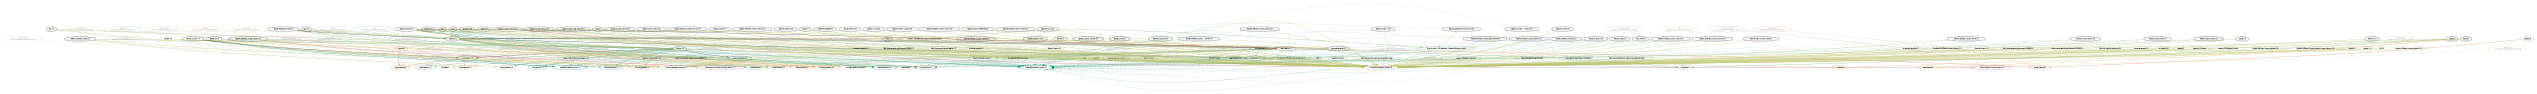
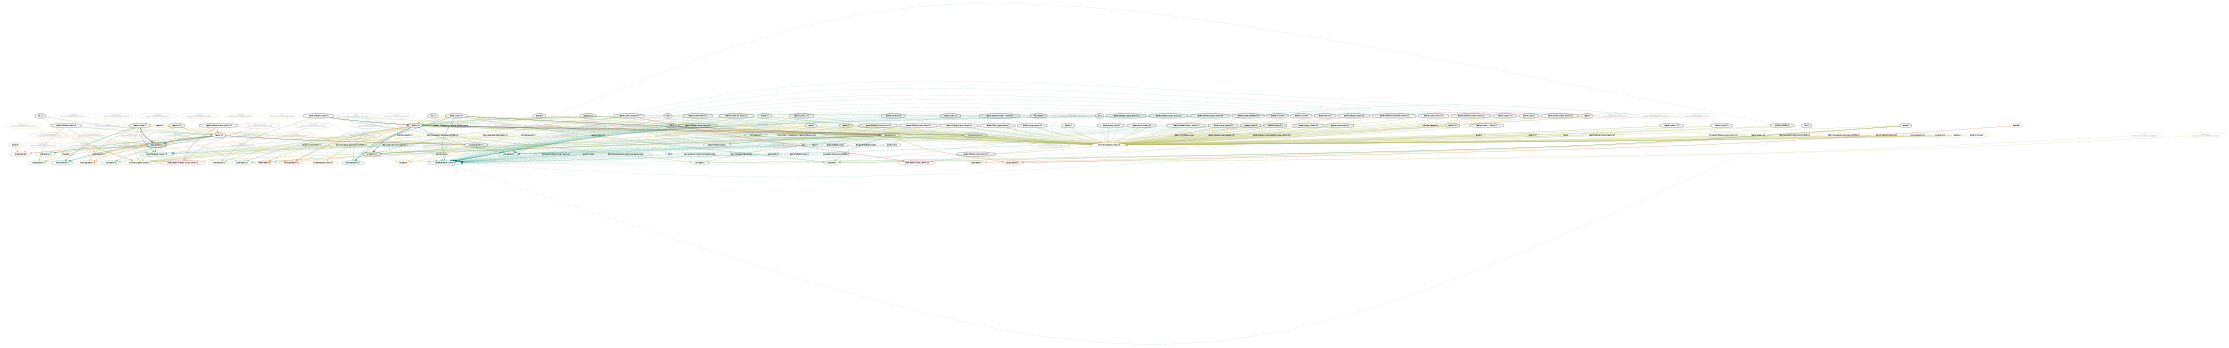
  strict digraph {
    fontname=Roboto
    splines=curved
    node [fontname=Roboto shape=doubleoctagon]
    edge [color="#b8bf62" fontname=Roboto weight=0.7 arrowhead=vee style=bold]
    n1 [color="#b8bf62" fillcolor="beige;1" fontcolor=gray label="SPDXLicense\n2e979a0ee8bb4e88ead27bdbeb95f9c6" shape=ellipse]
    n2 [label="spdx:Apache-1.0" shape=tripleoctagon]
    n3 [color="#e06f45" label="google:Apache10"]
    n4 [color="#e09d4b" label="Fedora:Apache-1.0"]
    n5 [color="#58a066" label="osadl:Apache-1.0"]
    n6 [color="#deb256" label="fsf:apache1" shape=octagon]
    n7 [color="#00876c" label="metaeffekt:Apache License 1.0"]
    n8 [label="Apache-1.0"]
    n9 [color="#00876c" label="BlueOak:Apache-1.0"]
    n10 [label="scancode:apache-1.0"]
    n11 [color="#e18745" label="fossology:Apache-1.0"]
    n12 [color="#379469" label="cavil:Apache-1.0"]
    n13 [color="#98b561" label="eclipse:Apache-1.0"]
    n14 [label="Apache License 1.0"]
    n15 [color="#b8bf62" label="foss-license:Apache License 1.0"]
    n16 [color="#b8bf62" fillcolor="beige;1" fontcolor=gray label="SPDXLicense\n13270ee890cf21b28236b715c5750e58" shape=ellipse]
    n17 [label="spdx:Apache-2.0"]
    n18 [label="osi:Apache-2.0"]
    n19 [color="#e06f45" label="google:Apache20"]
    n20 [color="#e09d4b" label="Fedora:Apache-2.0"]
    n21 [color="#58a066" label="osadl:Apache-2.0"]
    n22 [color="#deb256" label="fsf:apache2"]
    n23 [color="#58a066" label="cal:apache-2"]
    n24 [color="#98b561" label="oslc:Apache-2"]
    n25 [color="#379469" label="Apache Software License .." shape=octagon]
    n26 [color="#00876c" label="metaeffekt:Apache License 2.0"]
    n27 [label="Apache-2.0"]
    n28 [color="#78ab63" label="DEP5:Apache-2.0"]
    n29 [color="#00876c" label="BlueOak:Apache-2.0"]
    n30 [label="scancode:apache-2.0"]
    n31 [color="#e18745" label="fossology:Apache-2.0"]
    n32 [color="#379469" label="cavil:Apache-2.0"]
    n33 [color="#b8bf62" label="foss-license:Apache License 2.0"]
    n34 [color="#dac767" label="fosslight:Apache License 2.0"]
    n35 [color="#98b561" label="eclipse:Apache-2.0"]
    n36 [label="Apache License 2.0"]
    n37 [color="#78ab63" fillcolor="beige;1" fontcolor=gray label="OSILicense\n59a5d674a5bebcfaac422eaaf5910e85" shape=ellipse]
    n38 [label="Apache License, Version 2.0"]
    n39 [color="#d43d51" label="hitachi:Apache License, Version 2.0"]
    n40 [color="#78ab63" label="Trove:License :: OSI Approved :: Apache Software License"]
    n41 [color="#78ab63" label="License :: OSI Approved :: Apache Software License"]
    n42 [color="#e06f45" fillcolor="beige;1" fontcolor=gray label="GoogleLicense\n470be82c5e44df12db50cdacd5353d4b" shape=ellipse]
    n43 [color="#e06f45" label=Apache10]
    n44 [color="#e06f45" fillcolor="beige;1" fontcolor=gray label="GoogleLicense\n1faed03df800124d440e3d6d27d497ce" shape=ellipse]
    n45 [color="#e06f45" label=Apache20]
    n46 [color="#e09d4b" fillcolor="beige;1" fontcolor=gray label="FedoraEntry\n2076d6cb36ab6e203af135a18e775e1d" shape=ellipse]
    n47 [label="Apache Software License 1.0"]
    n48 [label="ASL 1.0"]
    n49 [color="#e09d4b" fillcolor="beige;1" fontcolor=gray label="FedoraEntry\n88fdb2c32ed7e670c4678d4bd13f224f" shape=ellipse]
    n50 [label="Apache Software License 2.0"]
    n51 [label="ASL 2.0"]
    n52 [color="#00876c" fillcolor="beige;1" fontcolor=gray label="BlueOakCouncil\n6eb0586f9de92c4ddfcdb0138e605d37" shape=ellipse]
    n53 [color="#00876c" fillcolor="beige;1" fontcolor=gray label="BlueOakCouncil\n38a8aaf1fe920b0513ac3065b4a5e2e3" shape=ellipse]
    n54 [color="#58a066" fillcolor="beige;1" fontcolor=gray label="OSADLRule\n36afe69a9aa0ad2598b97eb33f60dfed" shape=ellipse]
    n55 [color="#58a066" fillcolor="beige;1" fontcolor=gray label="OSADLRule\n49aee6101409bf0135b67aafa61701c1" shape=ellipse]
    n56 [color="#58a066" fillcolor="beige;1" fontcolor=gray label="OSADLMatrix\nce0689d920ebd092284e45d7c18dd32d" shape=ellipse]
    n57 [color="#58a066" fillcolor="beige;1" fontcolor=gray label="OSADLMatrix\n5a86f059809b488a995a6e495e568952" shape=ellipse]
    n58 [color="#deb256" fillcolor="beige;1" fontcolor=gray label="FSF\naf5908451e26371ad0502296561208ba" shape=ellipse]
    n59 [label=apache2]
    n60 [color="#58a066" fillcolor="beige;1" fontcolor=gray label="ChooseALicense\n426cf0231d187cdfb50b1c185e6e465b" shape=ellipse]
    n61 [label="apache-2"]
    n62 [color="#deb256" label="warpr:Apache-2"]
    n63 [color="#dac767" fillcolor="beige;1" fontcolor=gray label="ScancodeData\n45fc63b153cea6b8dc17d408cc65fc07" shape=ellipse]
    n64 [color="#dac767" label="Apache 1.0"]
    n65 [color="#dac767" fillcolor="beige;1" fontcolor=gray label="ScancodeData\n9782aed28af73910dc5f9e54cd191a1b" shape=ellipse]
    n66 [label="Apache 2.0"]
    n67 [color="#98b561" fillcolor="beige;1" fontcolor=gray label="OSLC\nf4919478e037682a0831b1cdf2a6de30" shape=ellipse]
    n68 [color="#e18745" fillcolor="beige;1" fontcolor=gray label="Fossology\nd274775dd6fd7db1f9c6efa3cfcd7705" shape=ellipse]
    n69 [color="#e18745" fillcolor="beige;1" fontcolor=gray label="Fossology\n0c2e8b01523f97724ea058224e60f4e9" shape=ellipse]
    n70 [color="#379469" fillcolor="beige;1" fontcolor=gray label="OKFN\n31305343b21aac2d9963ba752be1aae1" shape=ellipse]
    n71 [label="apache2.0"]
    n72 [color="#e06f45" fillcolor="beige;1" fontcolor=gray label="OrtLicenseCategorization\necc6beaffb34f564988f8b30dc84e40e" shape=ellipse]
    n73 [color="#e06f45" fillcolor="beige;1" fontcolor=gray label="OrtLicenseCategorization\nd70d8f32d4d34a409409dea2454a99ae" shape=ellipse]
    n74 [color="#e09d4b" fillcolor="beige;1" fontcolor=gray label="OrtLicenseCategorization\n4f5da1d15d0d39700c6197788aa23259" shape=ellipse]
    n75 [color="#e09d4b" fillcolor="beige;1" fontcolor=gray label="OrtLicenseCategorization\n4fd0e6563f909218396541bf3702fec7" shape=ellipse]
    n76 [color="#379469" fillcolor="beige;1" fontcolor=gray label="CavilLicenseChange\na7a20db5e5417b45744932d48d2ca2b6" shape=ellipse]
    n77 [color="#379469" fillcolor="beige;1" fontcolor=gray label="CavilLicenseChange\n4a6ce3994133aa829098163803bd97d0" shape=ellipse]
    n78 [label=ASL2]
    n79 [color="#379469" label="ASLv.." shape=octagon]
    n80 [label=ASLv2]
    n81 [color="#379469" label="ASLv2.0" shape=octagon]
    n82 [label="Apache License" shape=octagon]
    n83 [label="Apache License Version 2.0"]
    n84 [label="Apache Software License" shape=octagon]
    n85 [label="Apache Software License, Version 2.0"]
    n86 [label="Apache v2.0"]
    n87 [color="#379469" label="The Apache Software License" shape=octagon]
    n88 [color="#00876c" fillcolor="beige;1" fontcolor=gray label="MetaeffektLicense\n9fa4ad242965701e6e059a4ebc16899b" shape=ellipse]
    n89 [label="Apache License, ASL Version 2.0"]
    n90 [color="#00876c" label="The Apache Software License, Version 2.0" shape=octagon]
    n91 [label="apache 2"]
    n92 [label=apache_v2]
    n93 [label="Apache Sofware License, Version 2.0"]
    n94 [label="Apache Software License,Version 2.0"]
    n95 [label="Apache Software License, Verision 2.0"]
    n96 [label="Apache Software License, Verion 2.0"]
    n97 [label="Apache Software License, Ve rsion 2.0"]
    n98 [label="Apache Software Licence, Version 2.0"]
    n99 [label="Apache Software License, Versino 2.0"]
    n100 [label="Apache Public License, Version 2"]
    n101 [label="Apache License (VERSION 2.0)"]
    n102 [label="Apache Licence, version 2.0"]
    n103 [color="#00876c" label="Apache2 License" shape=octagon]
    n104 [label="Apache-2.0 License"]
    n105 [label="Apache v2"]
    n106 [label="Apache v.2 License"]
    n107 [label="Apache license, version 2"]
    n108 [label="Apache Version 2.0"]
    n109 [label="Apache Source License 2.0"]
    n110 [label="Apache Software License version 2.0"]
    n111 [label="Apache Software License V2.0"]
    n112 [label="Apache Software License - Version 2.0"]
    n113 [label="Apache Software License (ASL) version 2.0"]
    n114 [label="Apache License, Verison 2.0"]
    n115 [label="Apache License, Verision 2.0"]
    n116 [label="Apache License v2"]
    n117 [label="Apache License v 2.0"]
    n118 [label="Apache License V2.0"]
    n119 [label="Apache License 2"]
    n120 [label="Apache License - v2.0"]
    n121 [label="Apache License - v 2.0"]
    n122 [label="Apache License - Version 2.0"]
    n123 [label="Apache License (v2.0)"]
    n124 [label="Apache Licens version 2.0"]
    n125 [label="Apache Licene 2.0"]
    n126 [label="Apache Licence 2.0"]
    n127 [color="#00876c" label="Apache 2 license" shape=octagon]
    n128 [color="#00876c" label="http://www.opensource.org/licenses/apache2.0.php" shape=octagon]
    n129 [label="Apache Software License， Version 2.0"]
    n130 [label=ALv2]
    n131 [label="APACHE LICENSE-2.0"]
    n132 [label="ASL, version 2"]
    n133 [label="ASL-2.0"]
    n134 [color="#00876c" label="ASL 2" shape=octagon]
    n135 [color="#00876c" label="http://opensource.org/licenses/apache2.0.php" shape=octagon]
    n136 [label="Apache (Software) License, version 2.0"]
    n137 [color="#00876c" label="http://xml.apache.org/xerces2-j/" shape=octagon]
    n138 [label="Apache License, = = Version 2.0"]
    n139 [color="#00876c" label="Apache (ASL) 2.0" shape=octagon]
    n140 [color="#00876c" label="Apache Software License v2" shape=octagon]
    n141 [color="#00876c" label="www.apache.org/licenses/LICENSE-2.0" shape=octagon]
    n142 [color="#00876c" fillcolor="beige;1" fontcolor=gray label="MetaeffektLicense\nc08dd103dbe3d931f49b6fa24b75cbef" shape=ellipse]
    n143 [color="#00876c" label="Apache License Version 1.0" shape=octagon]
    n144 [color="#00876c" label="http://www.apache.org/licenses/LICENSE-1.0" shape=octagon]
    n145 [color="#00876c" label="https://spdx.org/licenses/apache-1.0" shape=octagon]
    n146 [color="#dc574a" fillcolor="beige;1" fontcolor=gray label="HermineLicense\nd38b64199d2f8642cffcc5fc99c5c9f2" shape=ellipse]
    n147 [color="#dc574a" fillcolor="beige;1" fontcolor=gray label="HermineLicense\n8164a9580d2ddac60933a22d59a0e124" shape=ellipse]
    n148 [color="#deb256" fillcolor="beige;1" fontcolor=gray label="WarprLicense\n8c25c82a8611a7ea85ab3257bcb703d0" shape=ellipse]
    n149 [color="#b8bf62" fillcolor="beige;1" fontcolor=gray label="FossLicense\na3ba433ea676b883f4149167c34baebb" shape=ellipse]
    n150 [color="#b8bf62" label="Apache License-1.0"]
    n151 [label="Apache (v1.0)"]
    n152 [label="Apache Software License, Version 1.0"]
    n153 [color="#d43d51" label="hitachi:Apache Software License, Version 1.0"]
    n154 [color="#b8bf62" label="scancode://apache-1.0"]
    n155 [color="#b8bf62" label="http://www.apache.org/licenses/LICENSE-1.0"]
    n156 [color="#b8bf62" label="https://spdx.org/licenses/apache-1.0"]
    n157 [color="#b8bf62" label="scancode:apache-1.0"]
    n158 [color="#b8bf62" fillcolor="beige;1" fontcolor=gray label="FossLicense\n35bb849ec7d157f19f1ad717a139d4f7" shape=ellipse]
    n159 [label="Apache (v2.0)"]
    n160 [color="#b8bf62" label="scancode://apache-2.0"]
    n161 [color="#b8bf62" label="The Apache Software License, Version 2.0"]
    n162 [color="#b8bf62" label="Apache License  2.0"]
    n163 [color="#b8bf62" label="http://www.apache.org/licenses/LICENSE-2.0"]
    n164 [color="#b8bf62" label="https://www.apache.org/licenses/LICENSE-2.0"]
    n165 [color="#b8bf62" label="http://xml.apache.org/xerces2-j/"]
    n166 [color="#b8bf62" label="scancode:apache-2.0"]
    n167 [color="#b8bf62" label="osi:Apache-2.0"]
    n168 [color="#b8bf62" label=Apachev2]
    n169 [color="#b8bf62" label="Apache 2.0 License"]
    n170 [color="#b8bf62" label="Apache 2.0 Software License"]
    n171 [color="#b8bf62" label="Apache Software License (Apache-2.0)"]
    n172 [color="#b8bf62" label="Apache Software License (Apache License, Version 2.0)"]
    n173 [color="#b8bf62" label="Apache 2."]
    n174 [color="#b8bf62" label="Apache -2.0"]
    n175 [color="#b8bf62" label="ASL2.0"]
    n176 [color="#b8bf62" label="Apache Software License (Apache 2.0)"]
    n177 [color="#dac767" fillcolor="beige;1" fontcolor=gray label="FOSSLight\nbcfd62087da4e3c189c18d3569b29c22" shape=ellipse]
    n178 [color="#d43d51" fillcolor="beige;1" fontcolor=gray label="HitachiOpenLicense\n6c442c0c638061223a2728b19c38e922" shape=ellipse]
    n179 [color="#d43d51" fillcolor="beige;1" fontcolor=gray label="HitachiOpenLicense\n980ccccd50c838e687504949e93a9fbc" shape=ellipse]
    n180 [color="#98b561" fillcolor="beige;1" fontcolor=gray label="EclipseLicense\n2291a898ec2850fa4d9a1baa430a4cc5" shape=ellipse]
    n181 [color="#98b561" fillcolor="beige;1" fontcolor=gray label="EclipseLicense\n2bfed1517ab82042e1822283d67ef4bb" shape=ellipse]
    n182 [color="#78ab63" fillcolor="beige;1" fontcolor=gray label="Curation\n48095e157830adbd6c98b7b6591ffee6" shape=ellipse]
    n183 [color="#78ab63" fillcolor="beige;1" fontcolor=gray label="Curation\nc35c93bc4e57be1f9c81338a8bd45ce6" shape=ellipse]
    n1 -> n2 [weight=0.5 arrowhead="" style=""]
    n2 -> n3 [color="#e06f45"]
    n2 -> n4 [color="#e09d4b"]
    n2 -> n5 [color="#58a066"]
    n2 -> n6 [color="#deb256" style=dashed weight=0.5]
    n2 -> n7 [color="#00876c"]
    n8 -> n2 [color=""]
    n8 -> n4 [color="#e09d4b"]
    n8 -> n5 [color="#58a066"]
    n8 -> n9 [color="#00876c"]
    n8 -> n10 [color=""]
    n8 -> n11 [color="#e18745"]
    n8 -> n12 [color="#379469"]
    n8 -> n13 [color="#98b561"]
    n10 -> n7 [color="#00876c" style=dashed weight=0.5]
    n14 -> n2 [color=""]
    n14 -> n7 [color="#00876c"]
    n14 -> n9 [color="#00876c"]
    n14 -> n10 [color="#dac767"]
    n14 -> n11 [color="#e18745"]
    n14 -> n15
    n16 -> n17 [weight=0.5 arrowhead="" style=""]
    n17 -> n18 [color="#78ab63"]
    n17 -> n19 [color="#e06f45"]
    n17 -> n20 [color="#e09d4b"]
    n17 -> n21 [color="#58a066"]
    n17 -> n22 [color="#deb256" style=dashed weight=0.5]
    n17 -> n23 [color="#58a066"]
    n17 -> n24 [color="#98b561"]
    n17 -> n25 [color="#00876c"]
    n18 -> n26 [color="#00876c" style=dashed weight=0.5]
    n25 -> n32 [color="#379469" style=dashed weight=0.5]
    n27 -> n17 [color=""]
    n27 -> n18 [color=""]
    n27 -> n20 [color="#e09d4b"]
    n27 -> n21 [color="#58a066"]
    n27 -> n26 [color="#00876c" style=dashed weight=0.5]
    n27 -> n28 [color="#78ab63"]
    n27 -> n29 [color="#00876c"]
    n27 -> n30 [color=""]
    n27 -> n31 [color="#e18745"]
    n27 -> n32 [color="#379469"]
    n27 -> n33
    n27 -> n34 [color="#dac767"]
    n27 -> n35 [color="#98b561"]
    n28 -> n18 [color="#78ab63"]
    n30 -> n15
    n30 -> n26 [color="#00876c" style=dashed weight=0.5]
    n30 -> n33
    n36 -> n17 [color=""]
    n36 -> n23 [color="#58a066"]
    n36 -> n26 [color="#00876c"]
    n36 -> n29 [color="#00876c"]
    n36 -> n30 [color="#dac767"]
    n36 -> n31 [color="#e18745"]
    n36 -> n32 [color="#379469" style=dashed weight=0.5]
    n36 -> n33
    n36 -> n34 [color="#dac767"]
    n37 -> n18 [color="#78ab63" weight=0.5 arrowhead="" style=""]
    n38 -> n18 [color="#78ab63"]
    n38 -> n22 [color="#deb256"]
    n38 -> n26 [color="#00876c" style=dashed weight=0.5]
    n38 -> n27 [color="#78ab63"]
    n38 -> n32 [color="#379469" style=dashed weight=0.5]
    n38 -> n33
    n38 -> n39 [color="#d43d51"]
    n40 -> n18 [color="#78ab63"]
    n41 -> n40 [color="#78ab63"]
    n42 -> n3 [color="#e06f45" weight=0.5 arrowhead="" style=""]
    n43 -> n3 [color="#e06f45"]
    n44 -> n19 [color="#e06f45" weight=0.5 arrowhead="" style=""]
    n45 -> n19 [color="#e06f45"]
    n46 -> n4 [color="#e09d4b" weight=0.5 arrowhead="" style=""]
    n47 -> n4 [color="#e09d4b" style=dashed weight=0.5]
    n47 -> n8 [color="#78ab63"]
    n47 -> n13 [color="#98b561"]
    n47 -> n15
    n48 -> n4 [color="#e09d4b" style=dashed weight=0.5]
    n48 -> n7 [color="#00876c" style=dashed weight=0.5]
    n48 -> n8 [color="#78ab63"]
    n48 -> n15
    n49 -> n20 [color="#e09d4b" weight=0.5 arrowhead="" style=""]
    n50 -> n20 [color="#e09d4b" style=dashed weight=0.5]
    n50 -> n24 [color="#98b561"]
    n50 -> n26 [color="#00876c" style=dashed weight=0.5]
    n50 -> n27 [color=""]
    n50 -> n33
    n50 -> n35 [color="#98b561"]
    n51 -> n20 [color="#e09d4b" style=dashed weight=0.5]
    n51 -> n27 [color="#78ab63"]
    n51 -> n32 [color="#379469" style=dashed weight=0.5]
    n51 -> n33
    n52 -> n29 [color="#00876c" weight=0.5 arrowhead="" style=""]
    n53 -> n9 [color="#00876c" weight=0.5 arrowhead="" style=""]
    n54 -> n5 [color="#58a066" weight=0.5 arrowhead="" style=""]
    n55 -> n21 [color="#58a066" weight=0.5 arrowhead="" style=""]
    n56 -> n5 [color="#58a066" weight=0.5 arrowhead="" style=""]
    n57 -> n21 [color="#58a066" weight=0.5 arrowhead="" style=""]
    n58 -> n22 [color="#deb256" weight=0.5 arrowhead="" style=""]
    n59 -> n22 [color="#deb256"]
    n59 -> n33
    n60 -> n23 [color="#58a066" weight=0.5 arrowhead="" style=""]
    n61 -> n23 [color="#58a066"]
    n61 -> n24 [color="#98b561"]
    n61 -> n33
    n61 -> n62 [color="#deb256"]
    n63 -> n10 [color="#dac767" weight=0.5 arrowhead="" style=""]
    n64 -> n10 [color="#dac767"]
    n65 -> n30 [color="#dac767" weight=0.5 arrowhead="" style=""]
    n66 -> n26 [color="#00876c" style=dashed weight=0.5]
    n66 -> n30 [color="#dac767"]
    n66 -> n32 [color="#379469" style=dashed weight=0.5]
    n66 -> n33
    n67 -> n24 [color="#98b561" weight=0.5 arrowhead="" style=""]
    n68 -> n11 [color="#e18745" weight=0.5 arrowhead="" style=""]
    n69 -> n31 [color="#e18745" weight=0.5 arrowhead="" style=""]
    n70 -> n27 [color="#379469" weight=0.5 arrowhead="" style=""]
    n71 -> n27 [color="#379469" style=dashed weight=0.5]
    n71 -> n33
    n72 -> n2 [color="#e06f45" weight=0.5 arrowhead="" style=""]
    n73 -> n17 [color="#e06f45" weight=0.5 arrowhead="" style=""]
    n74 -> n2 [color="#e09d4b" weight=0.5 arrowhead="" style=""]
    n75 -> n17 [color="#e09d4b" weight=0.5 arrowhead="" style=""]
    n76 -> n12 [color="#379469" weight=0.5 arrowhead="" style=""]
    n77 -> n32 [color="#379469" weight=0.5 arrowhead="" style=""]
    n78 -> n26 [color="#00876c" style=dashed weight=0.5]
    n78 -> n32 [color="#379469" style=dashed weight=0.5]
    n78 -> n33
    n79 -> n32 [color="#379469" style=dashed weight=0.5]
    n80 -> n26 [color="#00876c" style=dashed weight=0.5]
    n80 -> n32 [color="#379469" style=dashed weight=0.5]
    n80 -> n33
    n81 -> n32 [color="#379469" style=dashed weight=0.5]
    n82 -> n7 [color="#00876c" style=dashed weight=0.5]
    n82 -> n26 [color="#00876c" style=dashed weight=0.5]
    n82 -> n32 [color="#379469" style=dashed weight=0.5]
    n83 -> n26 [color="#00876c" style=dashed weight=0.5]
    n83 -> n32 [color="#379469" style=dashed weight=0.5]
    n83 -> n33
    n84 -> n32 [color="#379469" style=dashed weight=0.5]
    n85 -> n26 [color="#00876c" style=dashed weight=0.5]
    n85 -> n32 [color="#379469" style=dashed weight=0.5]
    n85 -> n33
    n86 -> n33
    n87 -> n32 [color="#379469" style=dashed weight=0.5]
    n88 -> n26 [color="#00876c" weight=0.5 arrowhead="" style=""]
    n89 -> n26 [color="#00876c" style=dashed weight=0.5]
    n89 -> n32 [color="#379469" style=dashed weight=0.5]
    n89 -> n33
    n90 -> n26 [color="#00876c" style=dashed weight=0.5]
    n91 -> n26 [color="#00876c" style=dashed weight=0.5]
    n91 -> n33
    n92 -> n26 [color="#00876c" style=dashed weight=0.5]
    n92 -> n33
    n93 -> n26 [color="#00876c" style=dashed weight=0.5]
    n93 -> n33
    n94 -> n26 [color="#00876c" style=dashed weight=0.5]
    n94 -> n33
    n95 -> n26 [color="#00876c" style=dashed weight=0.5]
    n95 -> n33
    n96 -> n26 [color="#00876c" style=dashed weight=0.5]
    n96 -> n33
    n97 -> n26 [color="#00876c" style=dashed weight=0.5]
    n97 -> n33
    n98 -> n26 [color="#00876c" style=dashed weight=0.5]
    n98 -> n33
    n99 -> n26 [color="#00876c" style=dashed weight=0.5]
    n99 -> n33
    n100 -> n26 [color="#00876c" style=dashed weight=0.5]
    n100 -> n33
    n101 -> n26 [color="#00876c" style=dashed weight=0.5]
    n101 -> n33
    n102 -> n26 [color="#00876c" style=dashed weight=0.5]
    n102 -> n33
    n103 -> n26 [color="#00876c" style=dashed weight=0.5]
    n104 -> n26 [color="#00876c" style=dashed weight=0.5]
    n104 -> n33
    n105 -> n26 [color="#00876c" style=dashed weight=0.5]
    n105 -> n33
    n106 -> n26 [color="#00876c" style=dashed weight=0.5]
    n106 -> n33
    n107 -> n26 [color="#00876c" style=dashed weight=0.5]
    n107 -> n33
    n108 -> n26 [color="#00876c" style=dashed weight=0.5]
    n108 -> n33
    n109 -> n26 [color="#00876c" style=dashed weight=0.5]
    n109 -> n33
    n110 -> n26 [color="#00876c" style=dashed weight=0.5]
-   n110 -> n33
+   n33 -> n110
    n111 -> n26 [color="#00876c" style=dashed weight=0.5]
    n111 -> n33
    n112 -> n26 [color="#00876c" style=dashed weight=0.5]
    n112 -> n33
    n113 -> n26 [color="#00876c" style=dashed weight=0.5]
    n113 -> n33
    n114 -> n26 [color="#00876c" style=dashed weight=0.5]
    n114 -> n33
    n115 -> n26 [color="#00876c" style=dashed weight=0.5]
    n115 -> n33
    n116 -> n26 [color="#00876c" style=dashed weight=0.5]
    n116 -> n33
    n117 -> n26 [color="#00876c" style=dashed weight=0.5]
    n117 -> n33
    n118 -> n26 [color="#00876c" style=dashed weight=0.5]
    n118 -> n33
    n119 -> n26 [color="#00876c" style=dashed weight=0.5]
    n119 -> n33
    n120 -> n26 [color="#00876c" style=dashed weight=0.5]
    n120 -> n33
    n121 -> n26 [color="#00876c" style=dashed weight=0.5]
    n121 -> n33
    n122 -> n26 [color="#00876c" style=dashed weight=0.5]
    n122 -> n33
    n123 -> n26 [color="#00876c" style=dashed weight=0.5]
    n123 -> n33
    n124 -> n26 [color="#00876c" style=dashed weight=0.5]
    n124 -> n33
    n125 -> n26 [color="#00876c" style=dashed weight=0.5]
    n125 -> n33
    n126 -> n26 [color="#00876c" style=dashed weight=0.5]
    n126 -> n33
    n127 -> n26 [color="#00876c" style=dashed weight=0.5]
    n128 -> n26 [color="#00876c" style=dashed weight=0.5]
    n129 -> n26 [color="#00876c" style=dashed weight=0.5]
    n129 -> n33
    n130 -> n26 [color="#00876c" style=dashed weight=0.5]
    n130 -> n27 [color="#78ab63"]
    n130 -> n33
    n131 -> n26 [color="#00876c" style=dashed weight=0.5]
    n131 -> n33
    n132 -> n26 [color="#00876c" style=dashed weight=0.5]
    n132 -> n33
    n133 -> n26 [color="#00876c" style=dashed weight=0.5]
    n133 -> n33
    n134 -> n26 [color="#00876c" style=dashed weight=0.5]
    n135 -> n26 [color="#00876c" style=dashed weight=0.5]
    n136 -> n26 [color="#00876c" style=dashed weight=0.5]
    n136 -> n33
    n137 -> n26 [color="#00876c" style=dashed weight=0.5]
    n138 -> n26 [color="#00876c" style=dashed weight=0.5]
    n138 -> n33
    n139 -> n26 [color="#00876c" style=dashed weight=0.5]
    n140 -> n26 [color="#00876c" style=dashed weight=0.5]
    n141 -> n26 [color="#00876c" style=dashed weight=0.5]
    n142 -> n7 [color="#00876c" weight=0.5 arrowhead="" style=""]
    n143 -> n7 [color="#00876c" style=dashed weight=0.5]
    n144 -> n7 [color="#00876c" style=dashed weight=0.5]
    n145 -> n7 [color="#00876c" style=dashed weight=0.5]
    n146 -> n2 [color="#dc574a" weight=0.5 arrowhead="" style=""]
    n147 -> n17 [color="#dc574a" weight=0.5 arrowhead="" style=""]
    n148 -> n62 [color="#deb256" weight=0.5 arrowhead="" style=""]
    n149 -> n15 [weight=0.5 arrowhead="" style=""]
    n150 -> n15
    n151 -> n8 [color="#78ab63"]
    n151 -> n15 [style=solid]
    n152 -> n8 [color="#78ab63"]
    n152 -> n15
    n152 -> n153 [color="#d43d51"]
    n154 -> n15
    n155 -> n15
    n156 -> n15
    n157 -> n15
    n158 -> n33 [weight=0.5 arrowhead="" style=""]
    n159 -> n27 [color="#78ab63"]
    n159 -> n33
    n160 -> n33
    n161 -> n33
    n162 -> n33
    n163 -> n33
    n164 -> n33
    n165 -> n33
    n166 -> n33
    n167 -> n33
    n168 -> n33
    n169 -> n33
    n170 -> n33
    n171 -> n33
    n172 -> n33
    n173 -> n33
    n174 -> n33
    n175 -> n33
    n176 -> n33
    n177 -> n34 [color="#dac767" weight=0.5 arrowhead="" style=""]
    n178 -> n39 [color="#d43d51" weight=0.5 arrowhead="" style=""]
    n179 -> n153 [color="#d43d51" weight=0.5 arrowhead="" style=""]
    n180 -> n13 [color="#98b561" weight=0.5 arrowhead="" style=""]
    n181 -> n35 [color="#98b561" weight=0.5 arrowhead="" style=""]
    n182 -> n8 [color="#78ab63" weight=0.5 arrowhead="" style=""]
    n183 -> n27 [color="#78ab63" weight=0.5 arrowhead="" style=""]
  }
